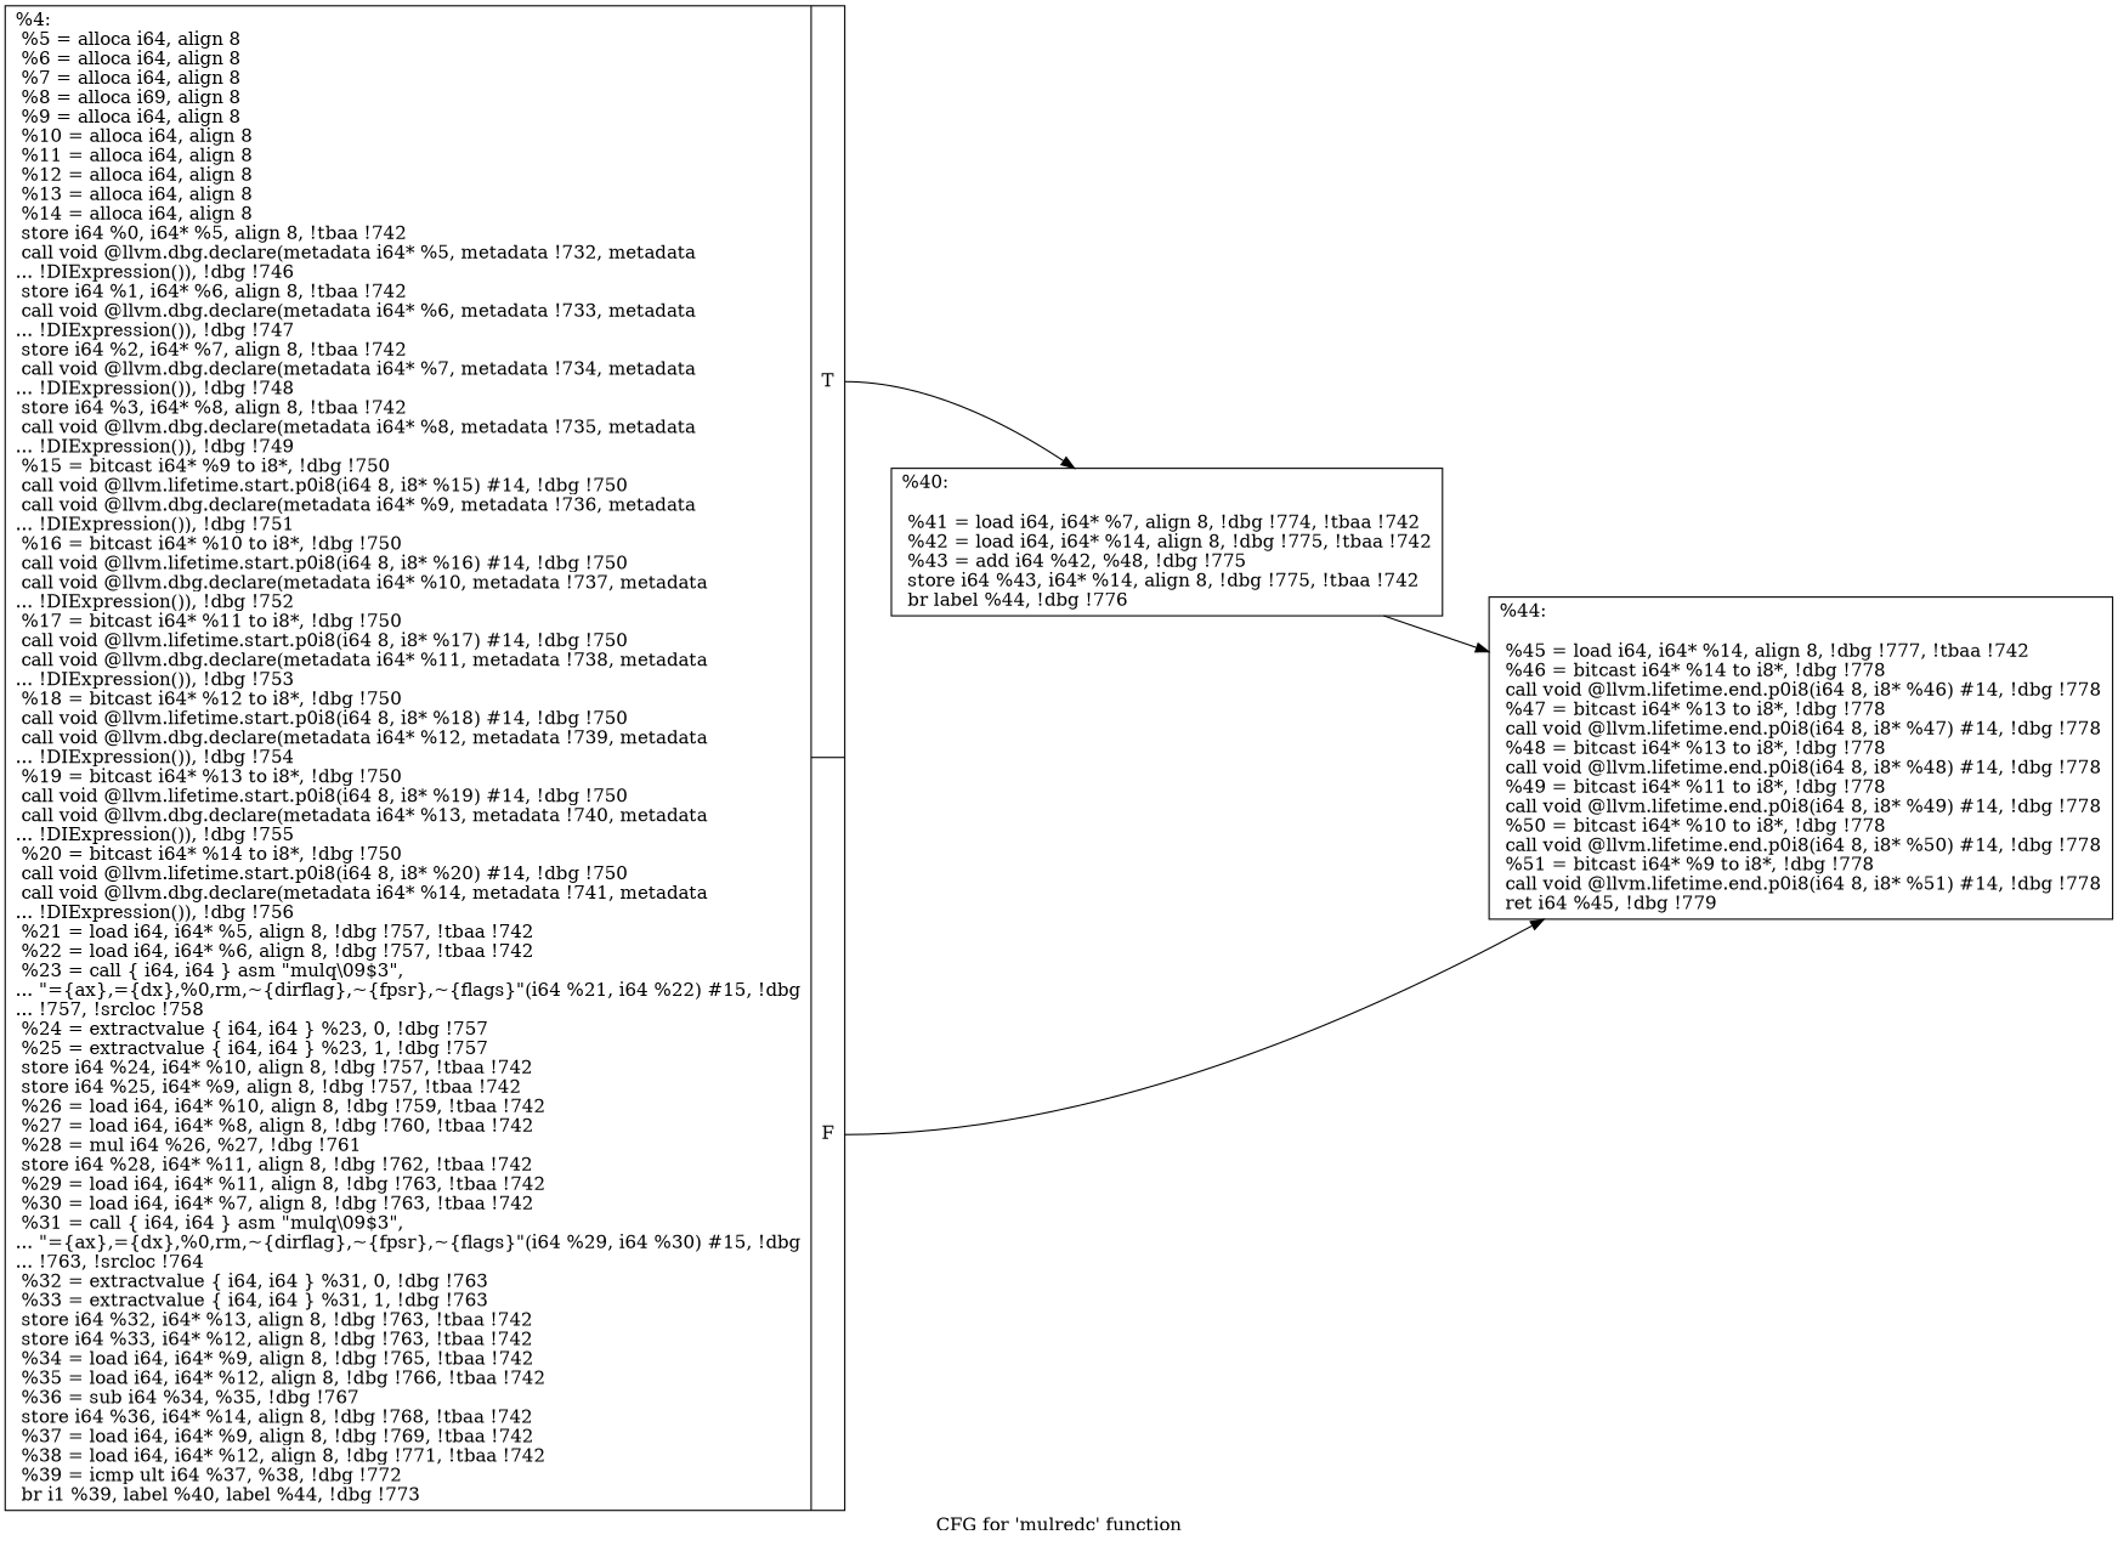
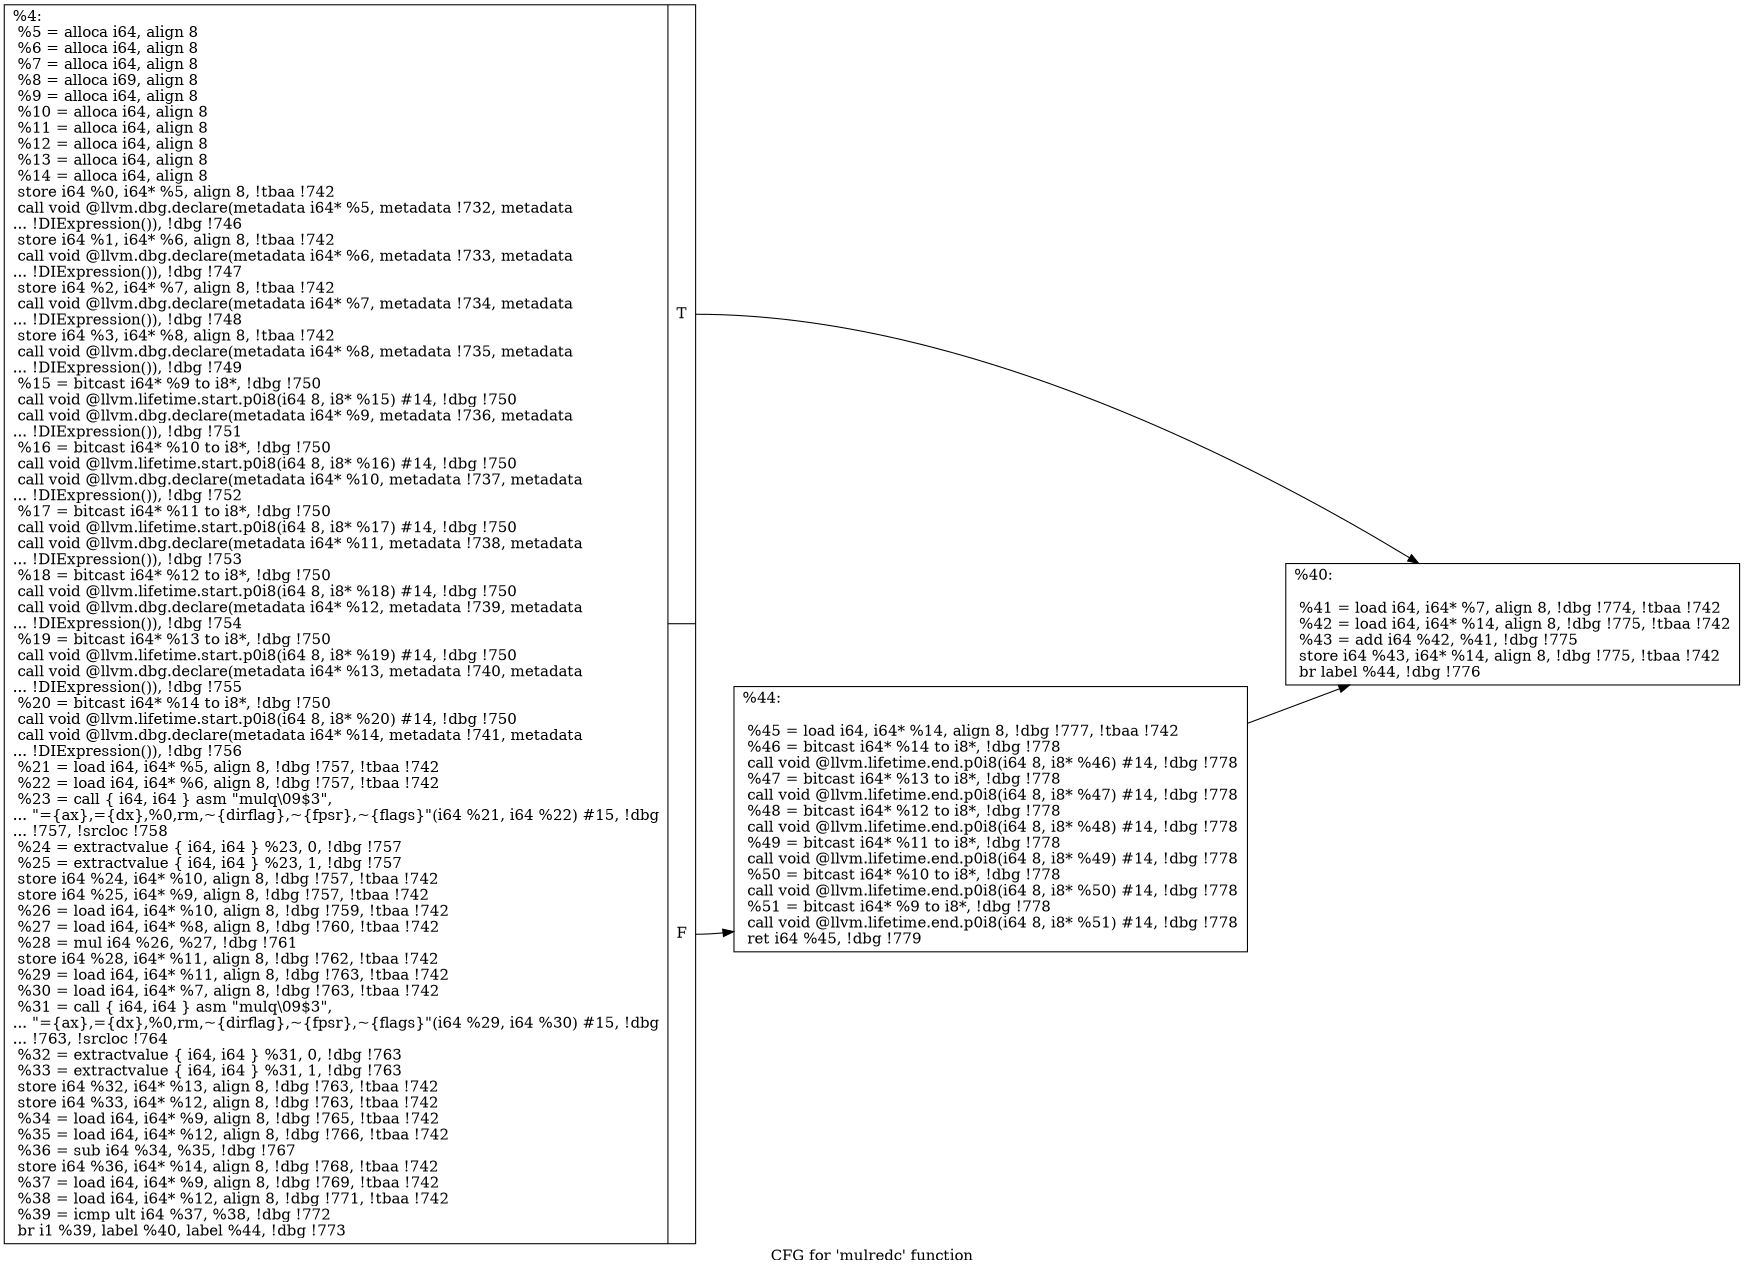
  digraph {
    label="CFG for 'mulredc' function"
    rankdir=LR
    node [shape=record]
    n1 [label="{%4:\l  %5 = alloca i64, align 8\l  %6 = alloca i64, align 8\l  %7 = alloca i64, align 8\l  %8 = alloca i69, align 8\l  %9 = alloca i64, align 8\l  %10 = alloca i64, align 8\l  %11 = alloca i64, align 8\l  %12 = alloca i64, align 8\l  %13 = alloca i64, align 8\l  %14 = alloca i64, align 8\l  store i64 %0, i64* %5, align 8, !tbaa !742\l  call void @llvm.dbg.declare(metadata i64* %5, metadata !732, metadata\l... !DIExpression()), !dbg !746\l  store i64 %1, i64* %6, align 8, !tbaa !742\l  call void @llvm.dbg.declare(metadata i64* %6, metadata !733, metadata\l... !DIExpression()), !dbg !747\l  store i64 %2, i64* %7, align 8, !tbaa !742\l  call void @llvm.dbg.declare(metadata i64* %7, metadata !734, metadata\l... !DIExpression()), !dbg !748\l  store i64 %3, i64* %8, align 8, !tbaa !742\l  call void @llvm.dbg.declare(metadata i64* %8, metadata !735, metadata\l... !DIExpression()), !dbg !749\l  %15 = bitcast i64* %9 to i8*, !dbg !750\l  call void @llvm.lifetime.start.p0i8(i64 8, i8* %15) #14, !dbg !750\l  call void @llvm.dbg.declare(metadata i64* %9, metadata !736, metadata\l... !DIExpression()), !dbg !751\l  %16 = bitcast i64* %10 to i8*, !dbg !750\l  call void @llvm.lifetime.start.p0i8(i64 8, i8* %16) #14, !dbg !750\l  call void @llvm.dbg.declare(metadata i64* %10, metadata !737, metadata\l... !DIExpression()), !dbg !752\l  %17 = bitcast i64* %11 to i8*, !dbg !750\l  call void @llvm.lifetime.start.p0i8(i64 8, i8* %17) #14, !dbg !750\l  call void @llvm.dbg.declare(metadata i64* %11, metadata !738, metadata\l... !DIExpression()), !dbg !753\l  %18 = bitcast i64* %12 to i8*, !dbg !750\l  call void @llvm.lifetime.start.p0i8(i64 8, i8* %18) #14, !dbg !750\l  call void @llvm.dbg.declare(metadata i64* %12, metadata !739, metadata\l... !DIExpression()), !dbg !754\l  %19 = bitcast i64* %13 to i8*, !dbg !750\l  call void @llvm.lifetime.start.p0i8(i64 8, i8* %19) #14, !dbg !750\l  call void @llvm.dbg.declare(metadata i64* %13, metadata !740, metadata\l... !DIExpression()), !dbg !755\l  %20 = bitcast i64* %14 to i8*, !dbg !750\l  call void @llvm.lifetime.start.p0i8(i64 8, i8* %20) #14, !dbg !750\l  call void @llvm.dbg.declare(metadata i64* %14, metadata !741, metadata\l... !DIExpression()), !dbg !756\l  %21 = load i64, i64* %5, align 8, !dbg !757, !tbaa !742\l  %22 = load i64, i64* %6, align 8, !dbg !757, !tbaa !742\l  %23 = call \{ i64, i64 \} asm \"mulq\\09$3\",\l... \"=\{ax\},=\{dx\},%0,rm,~\{dirflag\},~\{fpsr\},~\{flags\}\"(i64 %21, i64 %22) #15, !dbg\l... !757, !srcloc !758\l  %24 = extractvalue \{ i64, i64 \} %23, 0, !dbg !757\l  %25 = extractvalue \{ i64, i64 \} %23, 1, !dbg !757\l  store i64 %24, i64* %10, align 8, !dbg !757, !tbaa !742\l  store i64 %25, i64* %9, align 8, !dbg !757, !tbaa !742\l  %26 = load i64, i64* %10, align 8, !dbg !759, !tbaa !742\l  %27 = load i64, i64* %8, align 8, !dbg !760, !tbaa !742\l  %28 = mul i64 %26, %27, !dbg !761\l  store i64 %28, i64* %11, align 8, !dbg !762, !tbaa !742\l  %29 = load i64, i64* %11, align 8, !dbg !763, !tbaa !742\l  %30 = load i64, i64* %7, align 8, !dbg !763, !tbaa !742\l  %31 = call \{ i64, i64 \} asm \"mulq\\09$3\",\l... \"=\{ax\},=\{dx\},%0,rm,~\{dirflag\},~\{fpsr\},~\{flags\}\"(i64 %29, i64 %30) #15, !dbg\l... !763, !srcloc !764\l  %32 = extractvalue \{ i64, i64 \} %31, 0, !dbg !763\l  %33 = extractvalue \{ i64, i64 \} %31, 1, !dbg !763\l  store i64 %32, i64* %13, align 8, !dbg !763, !tbaa !742\l  store i64 %33, i64* %12, align 8, !dbg !763, !tbaa !742\l  %34 = load i64, i64* %9, align 8, !dbg !765, !tbaa !742\l  %35 = load i64, i64* %12, align 8, !dbg !766, !tbaa !742\l  %36 = sub i64 %34, %35, !dbg !767\l  store i64 %36, i64* %14, align 8, !dbg !768, !tbaa !742\l  %37 = load i64, i64* %9, align 8, !dbg !769, !tbaa !742\l  %38 = load i64, i64* %12, align 8, !dbg !771, !tbaa !742\l  %39 = icmp ult i64 %37, %38, !dbg !772\l  br i1 %39, label %40, label %44, !dbg !773\l|{<s0>T|<s1>F}}"]
-   n2 [label="{%40:\l\l  %41 = load i64, i64* %7, align 8, !dbg !774, !tbaa !742\l  %42 = load i64, i64* %14, align 8, !dbg !775, !tbaa !742\l  %43 = add i64 %42, %48, !dbg !775\l  store i64 %43, i64* %14, align 8, !dbg !775, !tbaa !742\l  br label %44, !dbg !776\l}"]
-   n3 [label="{%44:\l\l  %45 = load i64, i64* %14, align 8, !dbg !777, !tbaa !742\l  %46 = bitcast i64* %14 to i8*, !dbg !778\l  call void @llvm.lifetime.end.p0i8(i64 8, i8* %46) #14, !dbg !778\l  %47 = bitcast i64* %13 to i8*, !dbg !778\l  call void @llvm.lifetime.end.p0i8(i64 8, i8* %47) #14, !dbg !778\l  %48 = bitcast i64* %13 to i8*, !dbg !778\l  call void @llvm.lifetime.end.p0i8(i64 8, i8* %48) #14, !dbg !778\l  %49 = bitcast i64* %11 to i8*, !dbg !778\l  call void @llvm.lifetime.end.p0i8(i64 8, i8* %49) #14, !dbg !778\l  %50 = bitcast i64* %10 to i8*, !dbg !778\l  call void @llvm.lifetime.end.p0i8(i64 8, i8* %50) #14, !dbg !778\l  %51 = bitcast i64* %9 to i8*, !dbg !778\l  call void @llvm.lifetime.end.p0i8(i64 8, i8* %51) #14, !dbg !778\l  ret i64 %45, !dbg !779\l}"]
+   n2 [label="{%40:\l\l  %41 = load i64, i64* %7, align 8, !dbg !774, !tbaa !742\l  %42 = load i64, i64* %14, align 8, !dbg !775, !tbaa !742\l  %43 = add i64 %42, %41, !dbg !775\l  store i64 %43, i64* %14, align 8, !dbg !775, !tbaa !742\l  br label %44, !dbg !776\l}"]
+   n3 [label="{%44:\l\l  %45 = load i64, i64* %14, align 8, !dbg !777, !tbaa !742\l  %46 = bitcast i64* %14 to i8*, !dbg !778\l  call void @llvm.lifetime.end.p0i8(i64 8, i8* %46) #14, !dbg !778\l  %47 = bitcast i64* %13 to i8*, !dbg !778\l  call void @llvm.lifetime.end.p0i8(i64 8, i8* %47) #14, !dbg !778\l  %48 = bitcast i64* %12 to i8*, !dbg !778\l  call void @llvm.lifetime.end.p0i8(i64 8, i8* %48) #14, !dbg !778\l  %49 = bitcast i64* %11 to i8*, !dbg !778\l  call void @llvm.lifetime.end.p0i8(i64 8, i8* %49) #14, !dbg !778\l  %50 = bitcast i64* %10 to i8*, !dbg !778\l  call void @llvm.lifetime.end.p0i8(i64 8, i8* %50) #14, !dbg !778\l  %51 = bitcast i64* %9 to i8*, !dbg !778\l  call void @llvm.lifetime.end.p0i8(i64 8, i8* %51) #14, !dbg !778\l  ret i64 %45, !dbg !779\l}"]
    n1 -> n2 [tailport=s0]
    n1 -> n3 [tailport=s1]
-   n2 -> n3
+   n3 -> n2
  }
